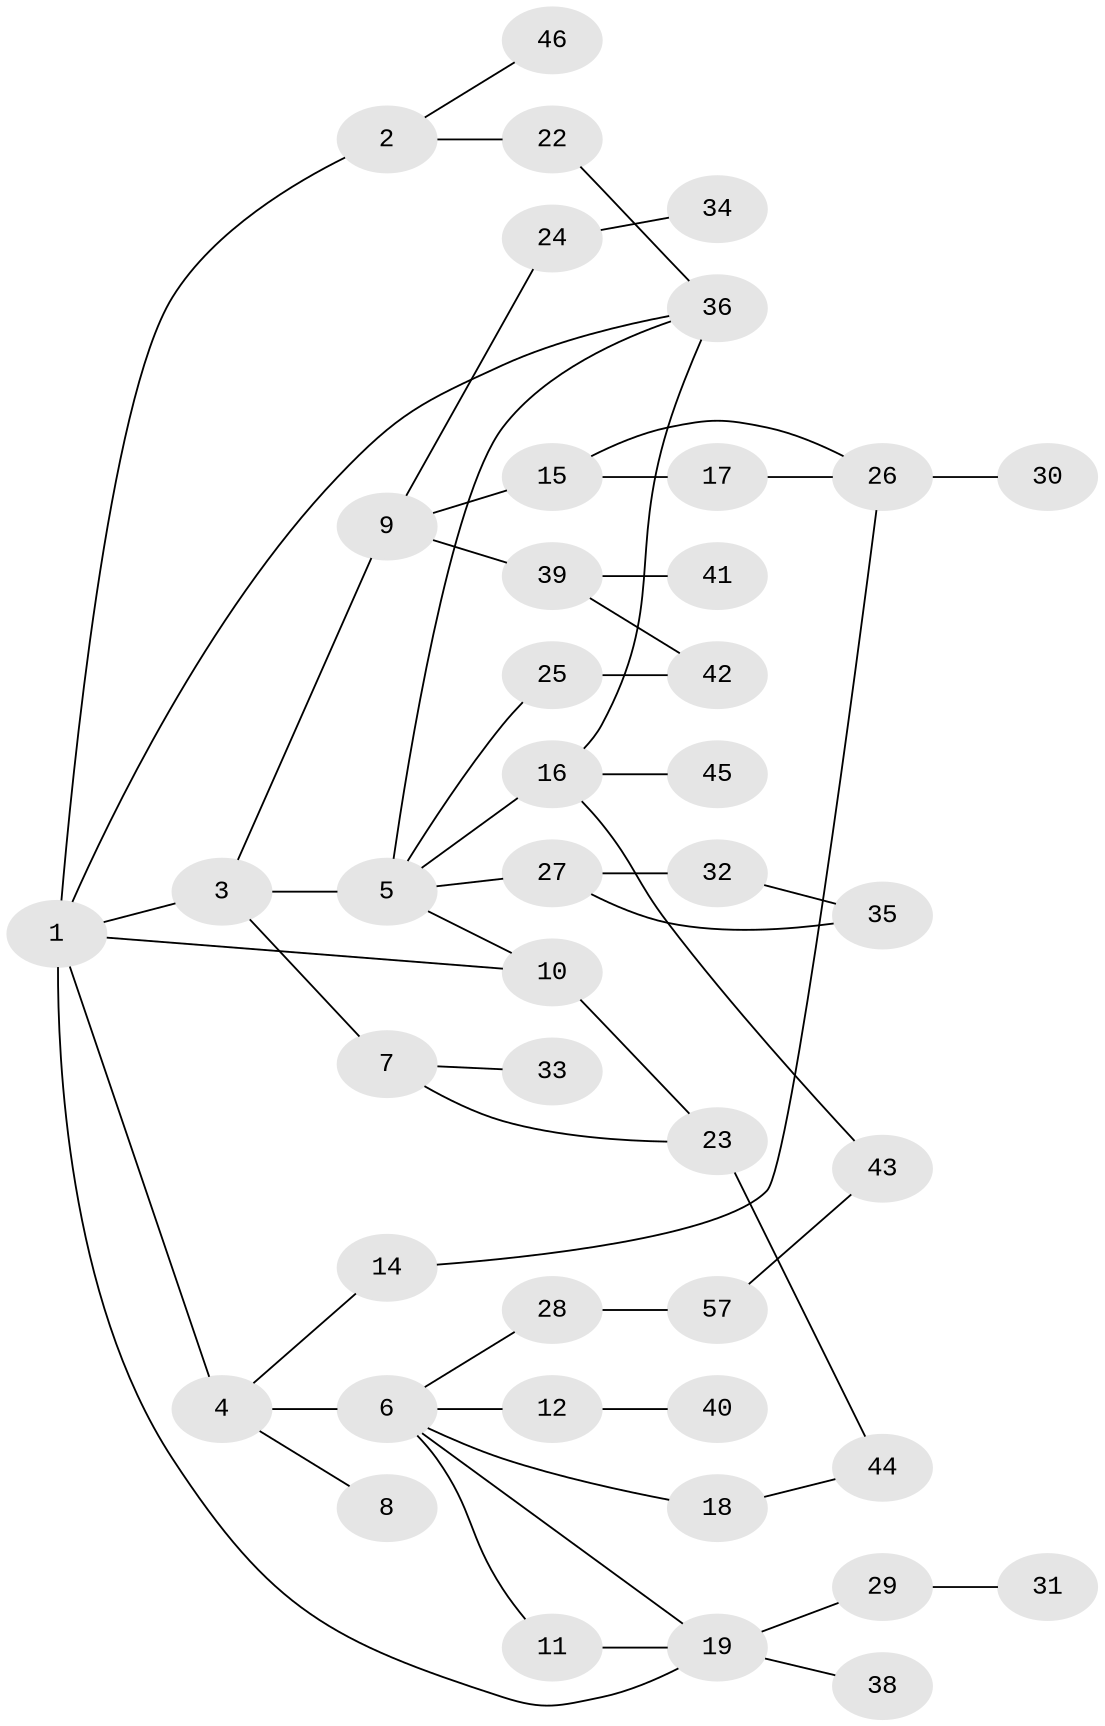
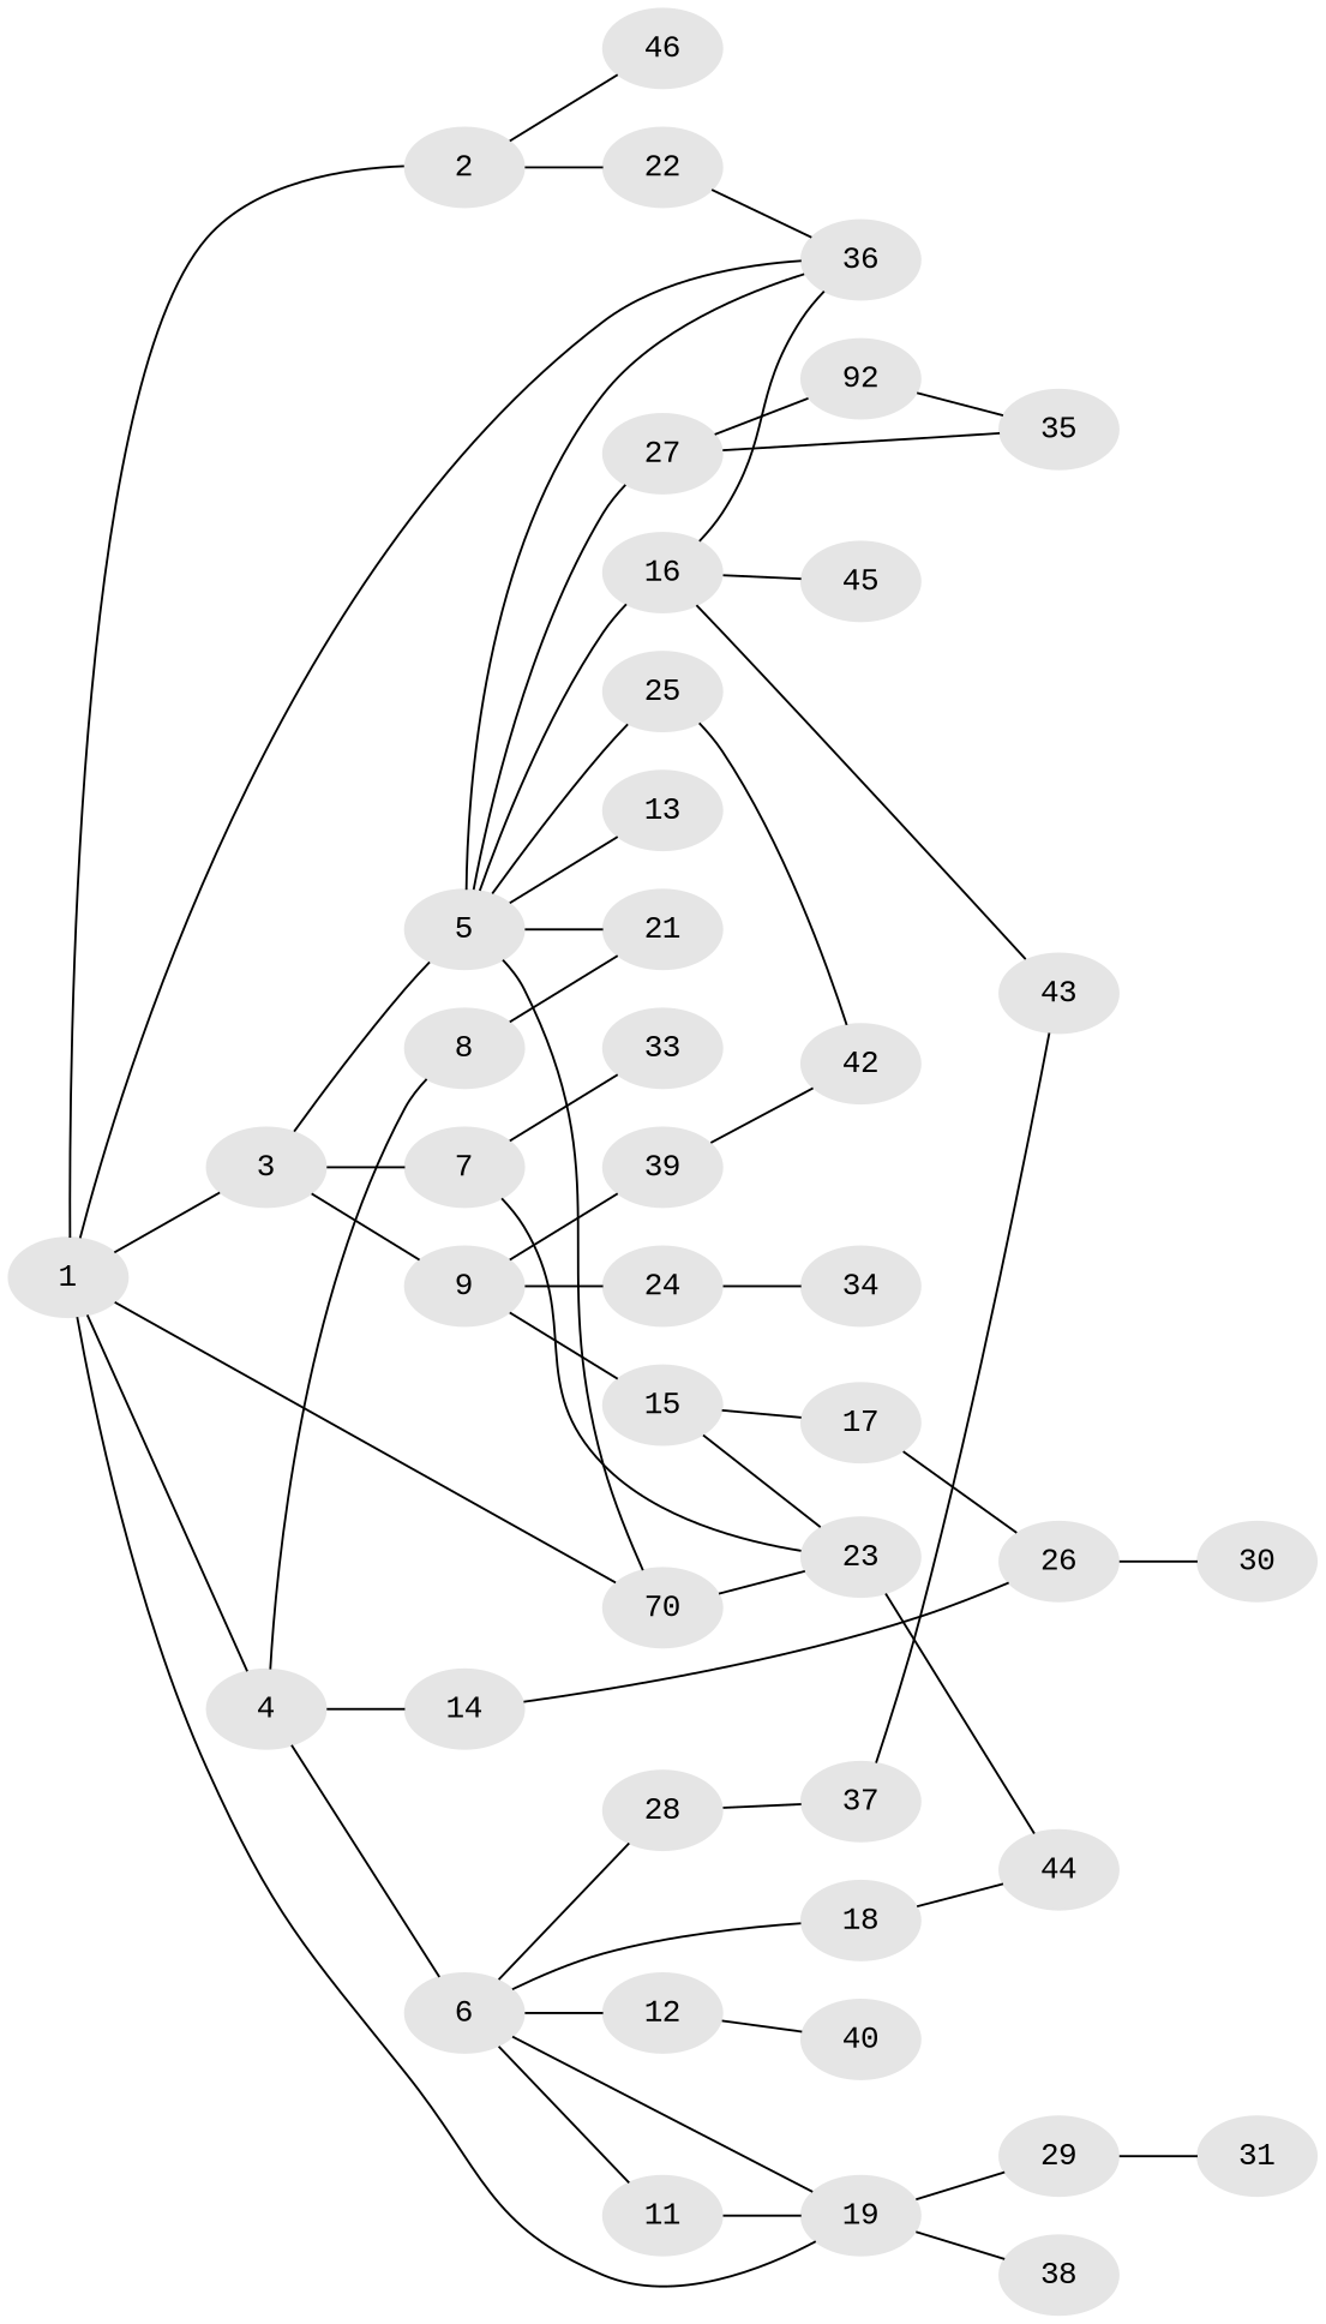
  graph {
    fontname="Liberation Mono"
    rankdir=LR
    node [color=gray90 fontname="Liberation Mono" style=filled]
    edge [fontname="Liberation Mono" weight=1.0]
    1
    2
    3
    4
-   10
+   10 [label=70]
    19
    36
    22
    46
    5
    7
    9
    6
    8
    14
    23
    29
    38
    25
    42
+   13
    16
+   21
    27
    33
    15
    24
    39
    11
    12
    18
    28
    26
    43
    45
-   32
+   32 [label=92]
    35
    40
    44
-   37 [label=57]
+   37
    17
    34
-   41
    30
    31
    1 -- 2
    1 -- 3
    1 -- 4
    1 -- 10
    1 -- 19
    1 -- 36
    2 -- 22
    2 -- 46
    3 -- 5
    3 -- 7 [weight=2.0]
    3 -- 9
    4 -- 6 [weight=2.0]
    4 -- 8
    4 -- 14
    10 -- 23
    19 -- 29
    19 -- 38
    22 -- 36 [weight=2.0]
    5 -- 10 [weight=4.0]
    5 -- 36
    5 -- 25
+   5 -- 13
    5 -- 16
+   5 -- 21
    5 -- 27
    7 -- 23
    7 -- 33
    9 -- 15
    9 -- 24
    9 -- 39
    6 -- 19
    6 -- 11
    6 -- 12 [weight=3.0]
    6 -- 18
    6 -- 28
+   8 -- 21
    14 -- 26
    23 -- 44
    29 -- 31
    25 -- 42
    16 -- 36
    16 -- 43
    16 -- 45
    27 -- 32
    27 -- 35
-   15 -- 26
+   15 -- 23
    15 -- 17
    24 -- 34
    39 -- 42
-   39 -- 41
    11 -- 19
    12 -- 40
    18 -- 44
    28 -- 37
    26 -- 30 [weight=2.0]
    32 -- 35
    37 -- 43
    17 -- 26
  }
